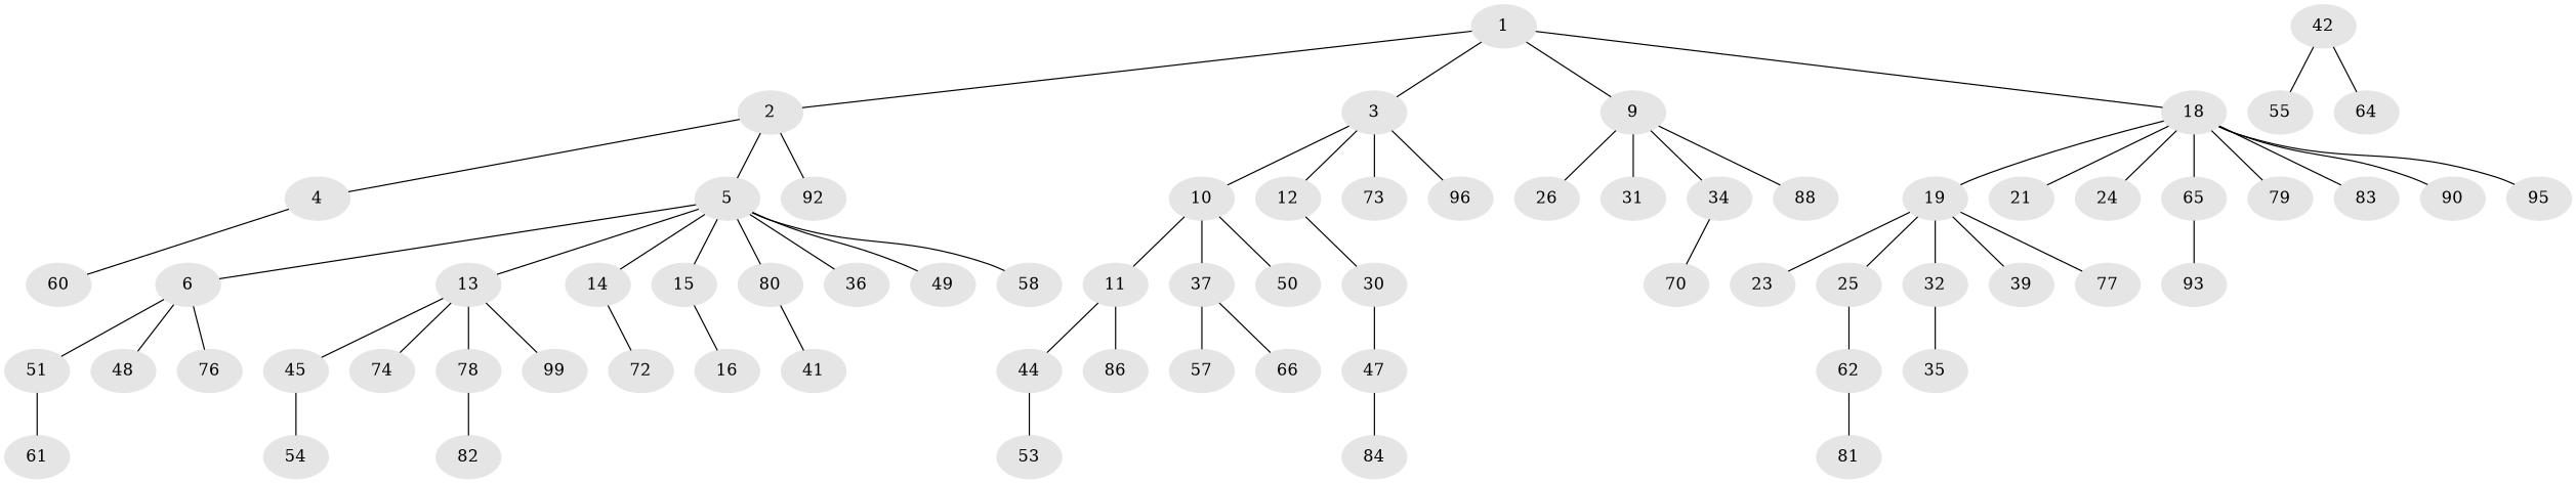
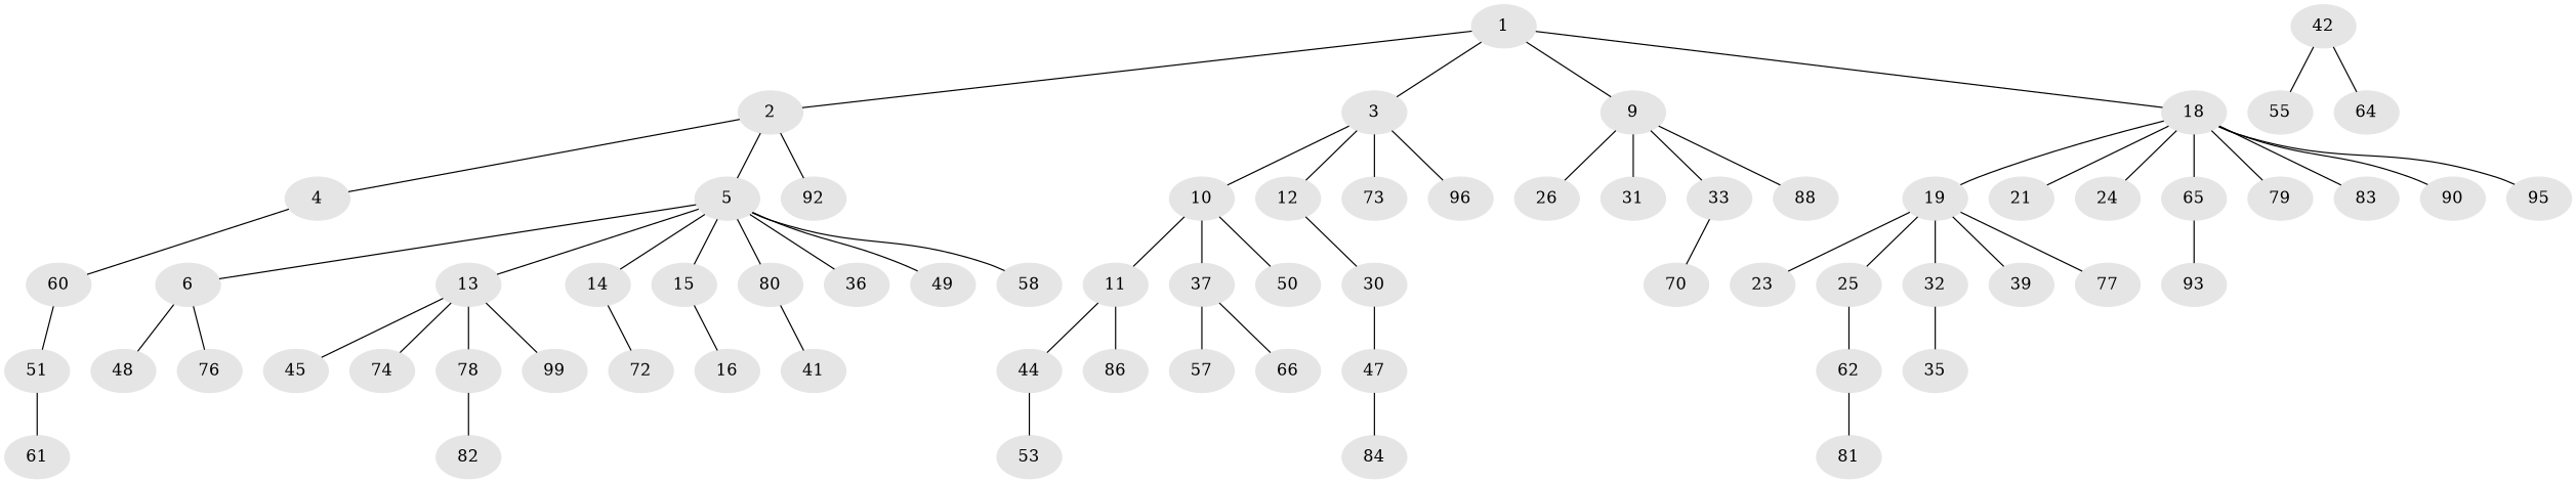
  graph {
    node [color=gray90 style=filled]
    1 [super="+59"]
    2 [super="+85"]
    3 [super="+7"]
    9 [super="+27"]
    18 [super="+38"]
    4 [super="+29"]
    5 [super="+8"]
    92
    10 [super="+34"]
    12
    73
    96
    26
    31
-   33 [super="+97" label=34]
+   33 [super="+97"]
    88
    19 [super="+22"]
    21 [super="+28"]
    24 [super="+56"]
    65 [super="+87"]
    79 [super="+94"]
    83
    90
    95
    60 [super="+91"]
    6 [super="+17"]
    13 [super="+69"]
    14
    15
    n30 [label=80]
    36
    49
    58
    42 [super="+43"]
    55
    64
    11
    37 [super="+100"]
    50
    30 [super="+46"]
    48
    51
    76
    45 [super="+98"]
    74
    78
    99
    72
    16
    41 [super="+67"]
    61
    70
    44 [super="+75"]
    86
    57
    66 [super="+71"]
    53
    47 [super="+63"]
-   54
    82
    23
    25 [super="+52"]
    32 [super="+68"]
    39 [super="+40"]
    77
    93
    62 [super="+89"]
    35 [super="+80"]
    81
    84
    1 -- 2
    1 -- 3
    1 -- 9
    1 -- 18
    2 -- 4
    2 -- 5
    2 -- 92
    3 -- 10
    3 -- 12
    3 -- 73
    3 -- 96
    9 -- 26
    9 -- 31
    9 -- 33
    9 -- 88
    18 -- 19
    18 -- 21
    18 -- 24
    18 -- 65
    18 -- 79
    18 -- 83
    18 -- 90
    18 -- 95
    4 -- 60
    5 -- 6
    5 -- 13
    5 -- 14
    5 -- 15
    5 -- n30
    5 -- 36
    5 -- 49
    5 -- 58
    10 -- 11
    10 -- 37
    10 -- 50
    12 -- 30
    33 -- 70
    19 -- 23
    19 -- 25
    19 -- 32
    19 -- 39
    19 -- 77
    65 -- 93
    6 -- 48
-   6 -- 51
+   60 -- 51
    6 -- 76
    13 -- 45
    13 -- 74
    13 -- 78
    13 -- 99
    14 -- 72
    15 -- 16
    n30 -- 41
    42 -- 55
    42 -- 64
    11 -- 44
    11 -- 86
    37 -- 57
    37 -- 66
    30 -- 47
    51 -- 61
-   45 -- 54
    78 -- 82
    44 -- 53
    47 -- 84
    25 -- 62
    32 -- 35
    62 -- 81
  }
